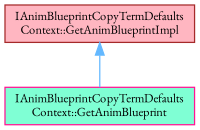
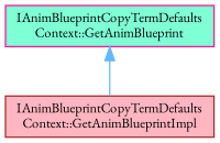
  digraph {
    rankdir=TB
    fontname="EB Garamond"
    node [fontname="EB Garamond" fontsize=10 shape=box style=filled]
    n1 [color=brown fillcolor=lightpink fontcolor=black height=0.2 label="IAnimBlueprintCopyTermDefaults\lContext::GetAnimBlueprintImpl" width=0.4]
    n2 [color=deeppink fillcolor=aquamarine height=0.2 label="IAnimBlueprintCopyTermDefaults\lContext::GetAnimBlueprint" width=0.4]
-   n1 -> n2 [color=steelblue1 dir=back fontname="EB Garamond" fontsize=10 labelfontname=Helvetica labelfontsize=10 style=solid]
+   n2 -> n1 [color=steelblue1 dir=back fontname="EB Garamond" fontsize=10 labelfontname=Helvetica labelfontsize=10 style=solid]
  }
